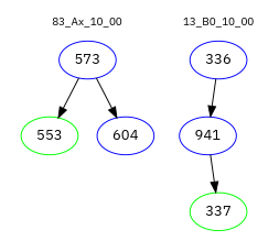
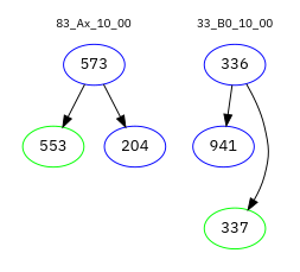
  digraph {
    fontname="IBM Plex Sans"
    node [color=blue fontname="IBM Plex Sans"]
    edge [color=black fontname="IBM Plex Sans"]
    n1 [label=573]
    n2 [color=green label=553]
-   n3 [label=604]
+   n3 [label=204]
    n4 [label=336]
    n5 [label=941]
    n6 [color=green label=337]
    subgraph cluster_1 {
      color=white
      fontsize=10
      label="83_Ax_10_00"
      n1
      n2
      n3
    }
    subgraph cluster_2 {
      color=white
      fontsize=10
-     label="13_B0_10_00"
+     label="33_B0_10_00"
      n4
      n5
      n6
    }
    n1 -> n2
    n1 -> n3
    n4 -> n5
-   n5 -> n6
+   n4 -> n6
  }
